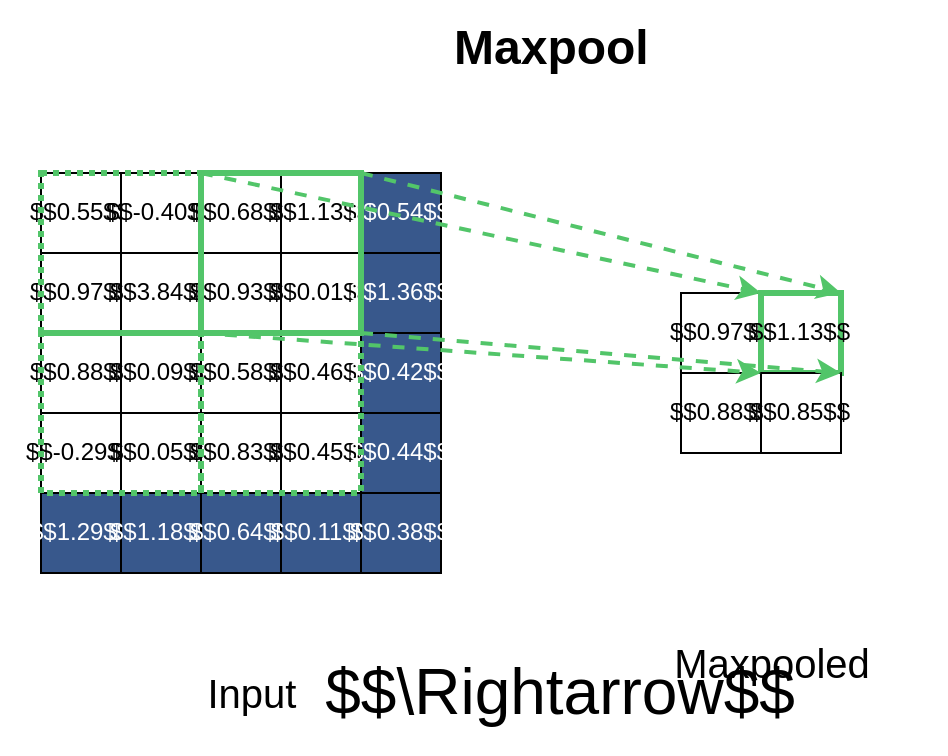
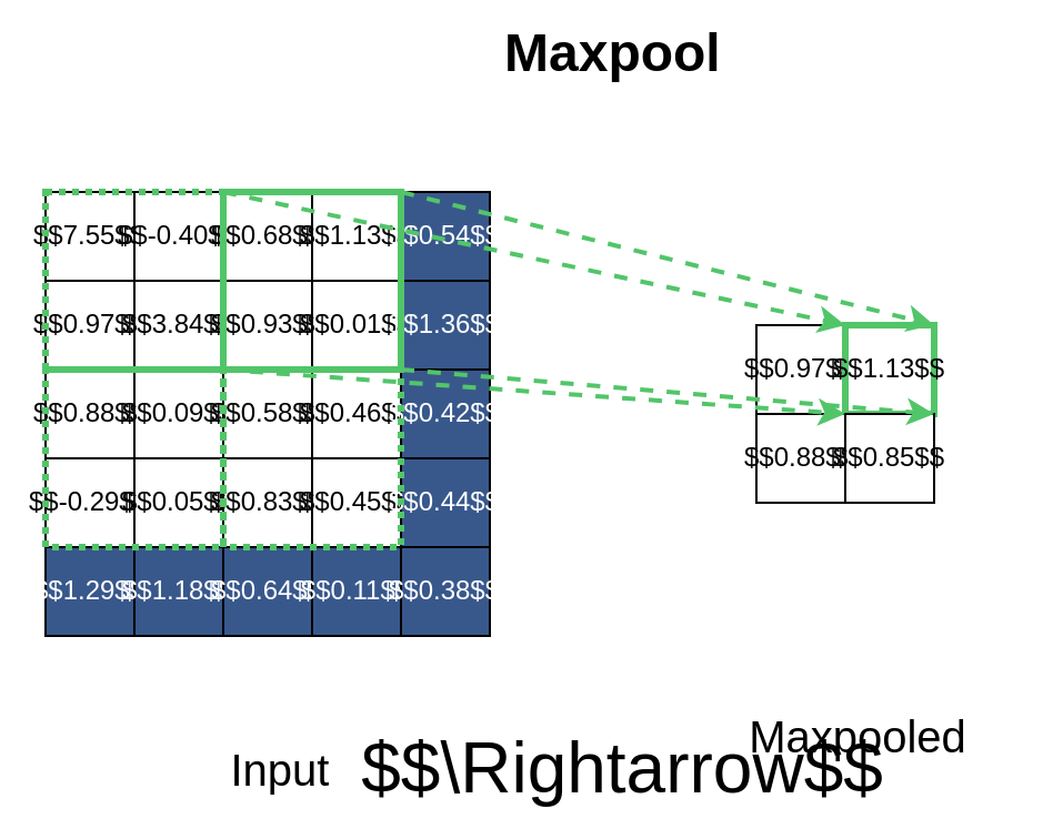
  <mxCell id="0" />
  <mxCell id="1" parent="0" />
- <mxCell id="2" value="$$0.55$$" style="whiteSpace=wrap;html=1;aspect=fixed;" parent="1" vertex="1"><mxGeometry x="20" y="86" width="40" height="40" as="geometry" /></mxCell>
+ <mxCell id="2" value="$$7.55$$" style="whiteSpace=wrap;html=1;aspect=fixed;" parent="1" vertex="1"><mxGeometry x="20" y="86" width="40" height="40" as="geometry" /></mxCell>
  <mxCell id="3" value="$$-0.40$$" style="whiteSpace=wrap;html=1;aspect=fixed;" parent="1" vertex="1"><mxGeometry x="60" y="86" width="40" height="40" as="geometry" /></mxCell>
  <mxCell id="4" value="$$0.68$$" style="whiteSpace=wrap;html=1;aspect=fixed;" parent="1" vertex="1"><mxGeometry x="100" y="86" width="40" height="40" as="geometry" /></mxCell>
  <mxCell id="5" value="$$1.13$$" style="whiteSpace=wrap;html=1;aspect=fixed;" parent="1" vertex="1"><mxGeometry x="140" y="86" width="40" height="40" as="geometry" /></mxCell>
  <mxCell id="6" value="$$0.54$$" style="whiteSpace=wrap;html=1;aspect=fixed;fontColor=#fff;fillColor=#38588c;" parent="1" vertex="1"><mxGeometry x="180" y="86" width="40" height="40" as="geometry" /></mxCell>
  <mxCell id="7" value="$$0.97$$" style="whiteSpace=wrap;html=1;aspect=fixed;" parent="1" vertex="1"><mxGeometry x="20" y="126" width="40" height="40" as="geometry" /></mxCell>
  <mxCell id="8" value="$$3.84$$" style="whiteSpace=wrap;html=1;aspect=fixed;" parent="1" vertex="1"><mxGeometry x="60" y="126" width="40" height="40" as="geometry" /></mxCell>
  <mxCell id="9" value="$$0.93$$" style="whiteSpace=wrap;html=1;aspect=fixed;" parent="1" vertex="1"><mxGeometry x="100" y="126" width="40" height="40" as="geometry" /></mxCell>
  <mxCell id="10" value="$$0.01$$" style="whiteSpace=wrap;html=1;aspect=fixed;" parent="1" vertex="1"><mxGeometry x="140" y="126" width="40" height="40" as="geometry" /></mxCell>
  <mxCell id="11" value="$$0.88$$" style="whiteSpace=wrap;html=1;aspect=fixed;" parent="1" vertex="1"><mxGeometry x="20" y="166" width="40" height="40" as="geometry" /></mxCell>
  <mxCell id="12" value="$$0.09$$" style="whiteSpace=wrap;html=1;aspect=fixed;" parent="1" vertex="1"><mxGeometry x="60" y="166" width="40" height="40" as="geometry" /></mxCell>
  <mxCell id="13" value="$$0.58$$" style="whiteSpace=wrap;html=1;aspect=fixed;" parent="1" vertex="1"><mxGeometry x="100" y="166" width="40" height="40" as="geometry" /></mxCell>
  <mxCell id="14" value="$$0.46$$" style="whiteSpace=wrap;html=1;aspect=fixed;" parent="1" vertex="1"><mxGeometry x="140" y="166" width="40" height="40" as="geometry" /></mxCell>
  <mxCell id="15" value="$$0.42$$" style="whiteSpace=wrap;html=1;aspect=fixed;fontColor=#fff;fillColor=#38588c;" parent="1" vertex="1"><mxGeometry x="180" y="166" width="40" height="40" as="geometry" /></mxCell>
  <mxCell id="16" value="$$-0.29$$" style="whiteSpace=wrap;html=1;aspect=fixed;" parent="1" vertex="1"><mxGeometry x="20" y="206" width="40" height="40" as="geometry" /></mxCell>
  <mxCell id="17" value="$$0.05$$" style="whiteSpace=wrap;html=1;aspect=fixed;" parent="1" vertex="1"><mxGeometry x="60" y="206" width="40" height="40" as="geometry" /></mxCell>
  <mxCell id="18" value="$$0.83$$" style="whiteSpace=wrap;html=1;aspect=fixed;" parent="1" vertex="1"><mxGeometry x="100" y="206" width="40" height="40" as="geometry" /></mxCell>
  <mxCell id="19" value="$$0.45$$" style="whiteSpace=wrap;html=1;aspect=fixed;" parent="1" vertex="1"><mxGeometry x="140" y="206" width="40" height="40" as="geometry" /></mxCell>
  <mxCell id="20" value="$$0.44$$" style="whiteSpace=wrap;html=1;aspect=fixed;fillColor=#38588c;strokeColor=#000;fontColor=#fff;" parent="1" vertex="1"><mxGeometry x="180" y="206" width="40" height="40" as="geometry" /></mxCell>
  <mxCell id="21" value="$$1.29$$" style="whiteSpace=wrap;html=1;aspect=fixed;fontColor=#fff;fillColor=#38588c;" parent="1" vertex="1"><mxGeometry x="20" y="246" width="40" height="40" as="geometry" /></mxCell>
  <mxCell id="22" value="$$1.18$$" style="whiteSpace=wrap;html=1;aspect=fixed;fontColor=#fff;fillColor=#38588c;" parent="1" vertex="1"><mxGeometry x="60" y="246" width="40" height="40" as="geometry" /></mxCell>
  <mxCell id="23" value="$$0.64$$" style="whiteSpace=wrap;html=1;aspect=fixed;fontColor=#fff;fillColor=#38588c;" parent="1" vertex="1"><mxGeometry x="100" y="246" width="40" height="40" as="geometry" /></mxCell>
  <mxCell id="24" value="$$0.11$$" style="whiteSpace=wrap;html=1;aspect=fixed;fontColor=#fff;fillColor=#38588c;" parent="1" vertex="1"><mxGeometry x="140" y="246" width="40" height="40" as="geometry" /></mxCell>
  <mxCell id="25" value="$$0.38$$" style="whiteSpace=wrap;html=1;aspect=fixed;fontColor=#fff;fillColor=#38588c;" parent="1" vertex="1"><mxGeometry x="180" y="246" width="40" height="40" as="geometry" /></mxCell>
  <mxCell id="26" value="$$1.36$$" style="whiteSpace=wrap;html=1;aspect=fixed;fillColor=#38588c;fontColor=#fff;" parent="1" vertex="1"><mxGeometry x="180" y="126" width="40" height="40" as="geometry" /></mxCell>
  <mxCell id="27" value="" style="rounded=0;whiteSpace=wrap;html=1;fillColor=none;strokeWidth=3;strokeColor=#52C569;dashed=1;dashPattern=1 1;" parent="1" vertex="1"><mxGeometry x="20" y="86" width="80" height="80" as="geometry" /></mxCell>
  <mxCell id="28" value="" style="rounded=0;whiteSpace=wrap;html=1;fillColor=none;strokeWidth=3;strokeColor=#52C569;" parent="1" vertex="1"><mxGeometry x="100" y="86" width="80" height="80" as="geometry" /></mxCell>
  <mxCell id="29" value="" style="rounded=0;whiteSpace=wrap;html=1;fillColor=none;strokeWidth=3;strokeColor=#52C569;dashed=1;dashPattern=1 1;" parent="1" vertex="1"><mxGeometry x="20" y="166" width="80" height="80" as="geometry" /></mxCell>
  <mxCell id="30" value="" style="rounded=0;whiteSpace=wrap;html=1;fillColor=none;strokeWidth=3;strokeColor=#52C569;dashed=1;dashPattern=1 1;" parent="1" vertex="1"><mxGeometry x="100" y="166" width="80" height="80" as="geometry" /></mxCell>
  <mxCell id="31" value="&lt;font style=&quot;font-size: 32px&quot;&gt;$$\Rightarrow$$&lt;/font&gt;" style="text;html=1;strokeColor=none;fillColor=none;align=center;verticalAlign=middle;whiteSpace=wrap;rounded=0;" parent="1" vertex="1"><mxGeometry x="260" y="336" width="40" height="20" as="geometry" /></mxCell>
  <mxCell id="32" style="edgeStyle=orthogonalEdgeStyle;rounded=0;orthogonalLoop=1;jettySize=auto;html=1;exitX=0.5;exitY=1;exitDx=0;exitDy=0;" parent="1" source="31" target="31" edge="1"><mxGeometry relative="1" as="geometry" /></mxCell>
  <mxCell id="33" value="$$0.97$$" style="whiteSpace=wrap;html=1;aspect=fixed;" parent="1" vertex="1"><mxGeometry x="340" y="146" width="40" height="40" as="geometry" /></mxCell>
  <mxCell id="34" value="$$1.13$$" style="whiteSpace=wrap;html=1;aspect=fixed;strokeColor=#52C569;strokeWidth=3;" parent="1" vertex="1"><mxGeometry x="380" y="146" width="40" height="40" as="geometry" /></mxCell>
  <mxCell id="35" value="$$0.88$$" style="whiteSpace=wrap;html=1;aspect=fixed;" parent="1" vertex="1"><mxGeometry x="340" y="186" width="40" height="40" as="geometry" /></mxCell>
  <mxCell id="36" value="$$0.85$$" style="whiteSpace=wrap;html=1;aspect=fixed;" parent="1" vertex="1"><mxGeometry x="380" y="186" width="40" height="40" as="geometry" /></mxCell>
  <mxCell id="37" value="" style="endArrow=classic;html=1;dashed=1;entryX=0;entryY=0;entryDx=0;entryDy=0;strokeColor=#52C569;strokeWidth=2;exitX=0;exitY=0;exitDx=0;exitDy=0;" parent="1" source="28" target="34" edge="1"><mxGeometry width="50" height="50" relative="1" as="geometry"><mxPoint x="260" y="66" as="sourcePoint" /><mxPoint x="580" y="26" as="targetPoint" /></mxGeometry></mxCell>
  <mxCell id="38" value="" style="endArrow=classic;html=1;dashed=1;entryX=0;entryY=1;entryDx=0;entryDy=0;strokeColor=#52C569;strokeWidth=2;exitX=0;exitY=0;exitDx=0;exitDy=0;" parent="1" source="30" target="34" edge="1"><mxGeometry width="50" height="50" relative="1" as="geometry"><mxPoint x="185" y="-24" as="sourcePoint" /><mxPoint x="465" y="36" as="targetPoint" /></mxGeometry></mxCell>
  <mxCell id="39" value="" style="endArrow=classic;html=1;dashed=1;entryX=1;entryY=0;entryDx=0;entryDy=0;strokeColor=#52C569;strokeWidth=2;exitX=1;exitY=0;exitDx=0;exitDy=0;" parent="1" source="30" target="36" edge="1"><mxGeometry width="50" height="50" relative="1" as="geometry"><mxPoint x="200" y="6" as="sourcePoint" /><mxPoint x="480" y="66" as="targetPoint" /></mxGeometry></mxCell>
  <mxCell id="40" value="" style="endArrow=classic;html=1;dashed=1;entryX=1;entryY=0;entryDx=0;entryDy=0;strokeColor=#52C569;strokeWidth=2;exitX=1;exitY=0;exitDx=0;exitDy=0;" parent="1" source="28" target="34" edge="1"><mxGeometry width="50" height="50" relative="1" as="geometry"><mxPoint x="200" y="36" as="sourcePoint" /><mxPoint x="480" y="96" as="targetPoint" /></mxGeometry></mxCell>
  <mxCell id="41" style="edgeStyle=orthogonalEdgeStyle;rounded=0;orthogonalLoop=1;jettySize=auto;html=1;exitX=0.5;exitY=1;exitDx=0;exitDy=0;strokeColor=#24858F;" parent="1" source="31" target="31" edge="1"><mxGeometry relative="1" as="geometry" /></mxCell>
  <mxCell id="42" value="Input" style="text;html=1;strokeColor=none;fillColor=none;align=center;verticalAlign=middle;whiteSpace=wrap;rounded=0;labelBackgroundColor=#;fontSize=20;" parent="1" vertex="1"><mxGeometry x="60" y="336" width="132" height="20" as="geometry" /></mxCell>
  <mxCell id="43" value="Maxpooled" style="text;html=1;strokeColor=none;fillColor=none;align=center;verticalAlign=middle;whiteSpace=wrap;rounded=0;labelBackgroundColor=#;fontSize=20;" parent="1" vertex="1"><mxGeometry x="320" y="321" width="132" height="20" as="geometry" /></mxCell>
  <mxCell id="44" value="Maxpool" style="text;html=1;strokeColor=none;fillColor=none;spacing=5;spacingTop=-20;whiteSpace=wrap;overflow=hidden;rounded=0;labelBackgroundColor=none;fontSize=24;fontStyle=1" parent="1" vertex="1"><mxGeometry x="222" y="20" width="116" height="22" as="geometry" /></mxCell>
